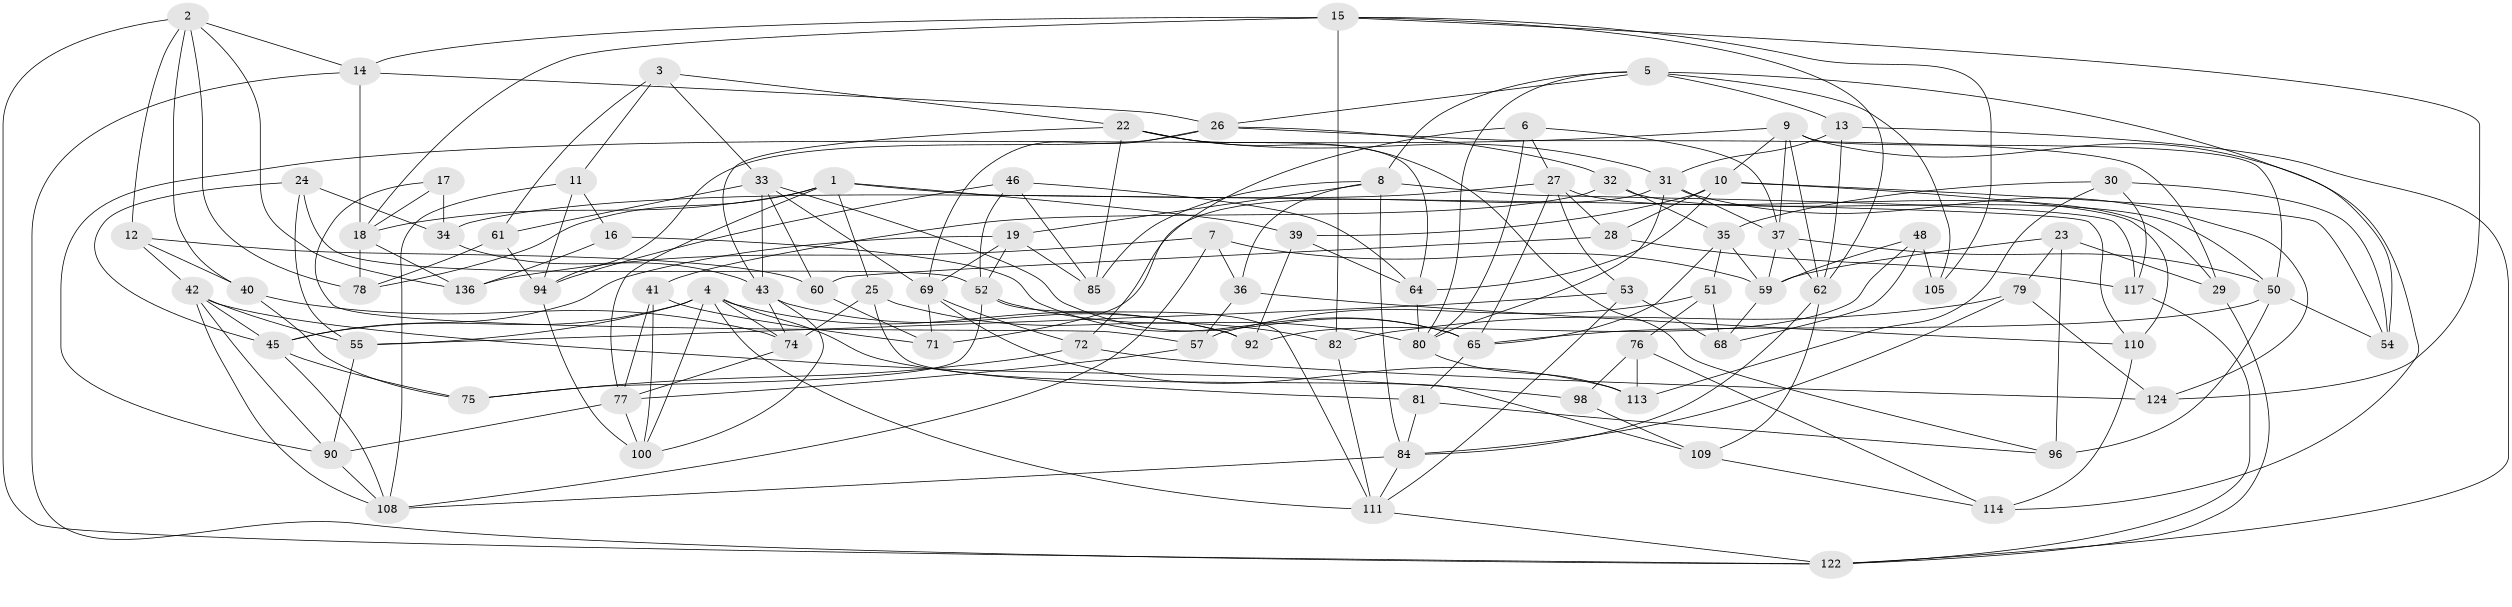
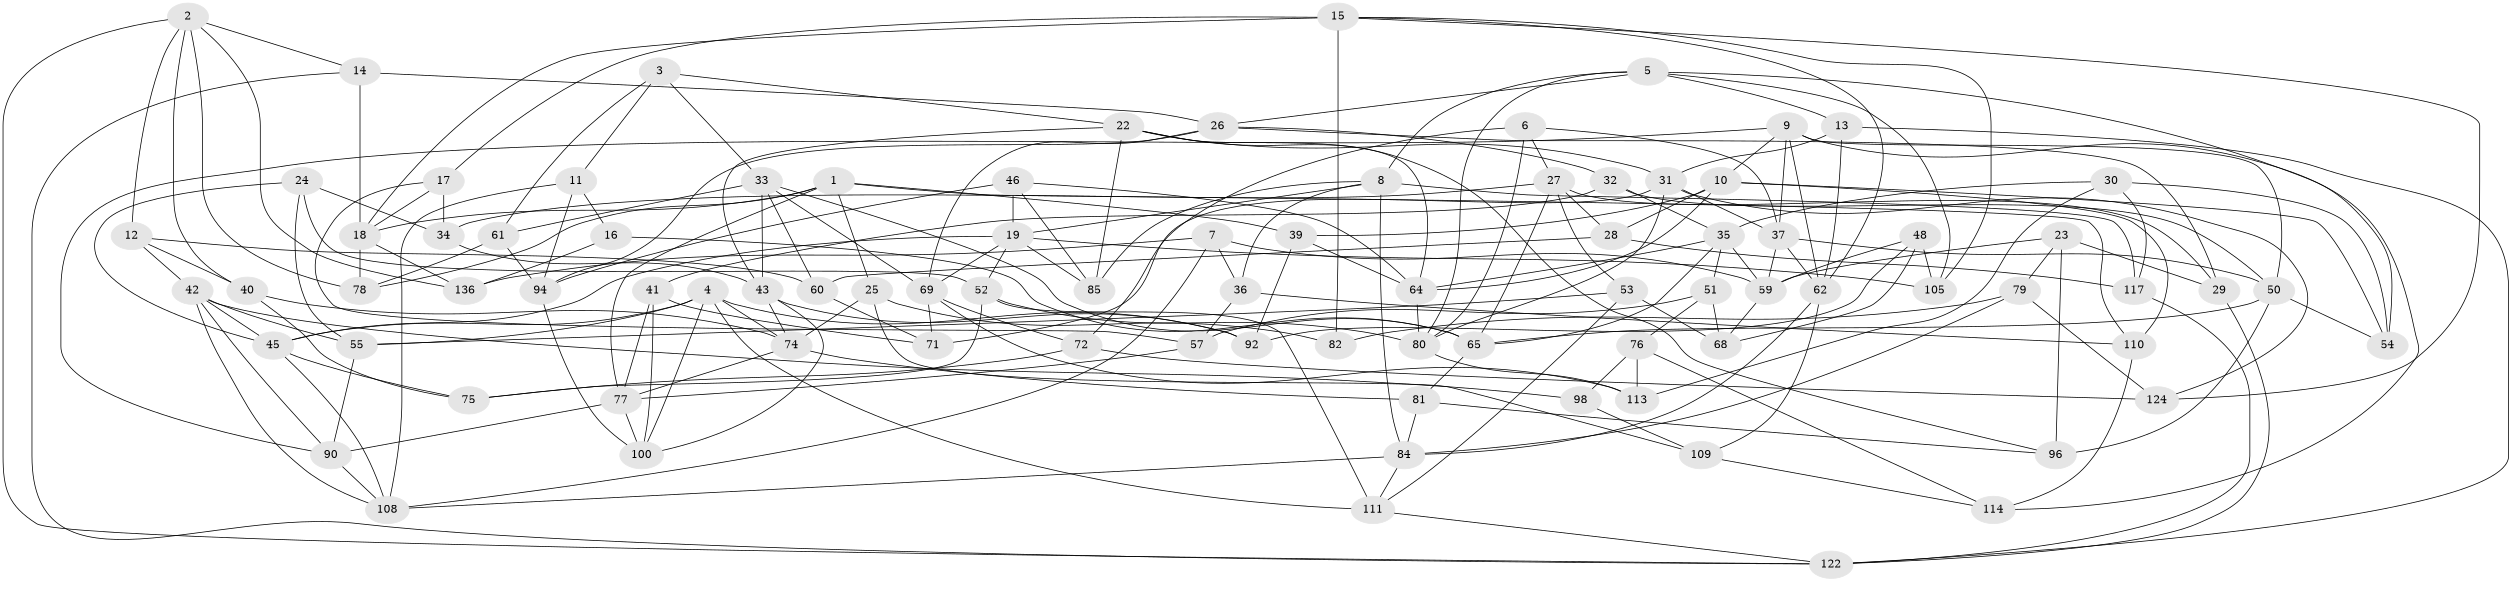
  graph {
    node [color=gray90 style=filled]
    1 [super="+20"]
    18 [super="+21"]
    25
    39
    77 [super="+118"]
    78
    110
    n8 [label=136]
    74 [super="+102"]
    82
    109
    92
    64 [super="+99"]
    100 [super="+103"]
    90 [super="+107"]
    114
    2 [super="+88"]
    12
    14
    40
    122 [super="+125"]
    42 [super="+73"]
    60
    26 [super="+38"]
    75
    3
    11
    22 [super="+83"]
    33 [super="+89"]
    61
    108 [super="+121"]
    16
    94 [super="+97"]
    85
    31 [super="+120"]
    43 [super="+44"]
    96
    65 [super="+93"]
    69 [super="+70"]
    4 [super="+58"]
    45 [super="+112"]
    55 [super="+56"]
    111 [super="+123"]
    81
    5 [super="+49"]
    8 [super="+106"]
    13
    54
    80 [super="+116"]
    105
    36
    19 [super="+119"]
    84 [super="+101"]
    117
    62 [super="+67"]
    29
    32
    113
    27 [super="+95"]
    28
    34
    53
    6
    37 [super="+86"]
    72
    59 [super="+104"]
    50 [super="+63"]
    124
    7
    57
    68
    52 [super="+115"]
    9 [super="+87"]
    10 [super="+47"]
    98
    71
    15 [super="+91"]
    17
    23
    79
    24
    35 [super="+66"]
    41
    51
    30
    76
    46
    48
    1 -- 18
    1 -- 25
    1 -- 39
    1 -- 77
    1 -- 78
    1 -- 110
    18 -- 78
    18 -- n8
    25 -- 74
    25 -- 82
    25 -- 109
    39 -- 92
    39 -- 64
    77 -- 100
    77 -- 90
    110 -- 114
    74 -- 77
-   4 -- 81
-   82 -- 111
+   74 -- 81
    109 -- 114
    64 -- 80
    90 -- 108
    2 -- 78
    2 -- n8
    2 -- 12
    2 -- 14
    2 -- 40
    2 -- 122
    12 -- 40
    12 -- 42
    12 -- 60
    14 -- 18
    14 -- 122
    14 -- 26
    40 -- 74
    40 -- 75
    42 -- 90
    42 -- 108
    42 -- 45
    42 -- 55
    42 -- 98
    60 -- 71
    26 -- 94
    26 -- 69
    26 -- 29
    26 -- 32
    3 -- 11
    3 -- 22
    3 -- 33
    3 -- 61
    11 -- 108
    11 -- 16
    11 -- 94
    22 -- 64
    22 -- 85
    22 -- 31
    22 -- 43
    22 -- 96
    33 -- 60
    33 -- 61
    33 -- 43
    33 -- 65
    33 -- 69
    61 -- 78
    61 -- 94
    16 -- n8
    16 -- 65
    94 -- 100 [weight=2]
    31 -- 80
    31 -- 37
    31 -- 124
    31 -- 71
    43 -- 74
    43 -- 92
    43 -- 100
    65 -- 81
    69 -- 113
    69 -- 72
    69 -- 71
    4 -- 74
    4 -- 92
    4 -- 100
    4 -- 45
    4 -- 55
    4 -- 111
    45 -- 75
    45 -- 108
    55 -- 90 [weight=2]
    111 -- 122
    81 -- 96
    81 -- 84
    5 -- 26
    5 -- 8
    5 -- 13
    5 -- 54
    5 -- 80
    5 -- 105
    8 -- 85
    8 -- 36
    8 -- 19
    8 -- 84
    8 -- 117
    13 -- 122
    13 -- 31
    13 -- 62
    80 -- 113
    36 -- 110
    36 -- 57
    19 -- 85
    19 -- 69
    19 -- 45
+   19 -- 105
    19 -- 52
    84 -- 108
    84 -- 111
    117 -- 122
    62 -- 109
    62 -- 84
    29 -- 122
    32 -- 50
    32 -- 35
    32 -- 41
    27 -- 65
    27 -- 29
    27 -- 28
    27 -- 34
    27 -- 53
    28 -- 60
    28 -- 117
    34 -- 43
    53 -- 55
    53 -- 111
    53 -- 68
    6 -- 80
    6 -- 27
    6 -- 37
    6 -- 72
    37 -- 62
    37 -- 59
    37 -- 50
    72 -- 75
    72 -- 124
    59 -- 68
    50 -- 96
    50 -- 65
    50 -- 54
    7 -- n8
    7 -- 108
    7 -- 36
    7 -- 59
    57 -- 77
    52 -- 75
    52 -- 111
    52 -- 80
    9 -- 90
    9 -- 114
    9 -- 62
    9 -- 37
    9 -- 50
    9 -- 10
    10 -- 39
    10 -- 110
    10 -- 64
    10 -- 54
    10 -- 28
    98 -- 109
    15 -- 18
    15 -- 82
    15 -- 105
    15 -- 62
    15 -- 124
-   15 -- 14
+   15 -- 17
    17 -- 18
    17 -- 34
    17 -- 57
    23 -- 96
    23 -- 29
    23 -- 59
    23 -- 79
    79 -- 82
    79 -- 84
    79 -- 124
    24 -- 45
    24 -- 55
    24 -- 34
    24 -- 52
+   35 -- 64
    35 -- 65
    35 -- 59
    35 -- 51
    41 -- 77
    41 -- 100
    41 -- 71
    51 -- 57
    51 -- 68
    51 -- 76
    30 -- 54
    30 -- 117
    30 -- 113
    30 -- 35
    76 -- 114
    76 -- 113
    76 -- 98
    46 -- 64
    46 -- 94
    46 -- 85
-   46 -- 52
+   46 -- 19
    48 -- 92
    48 -- 105
    48 -- 59
    48 -- 68
  }
